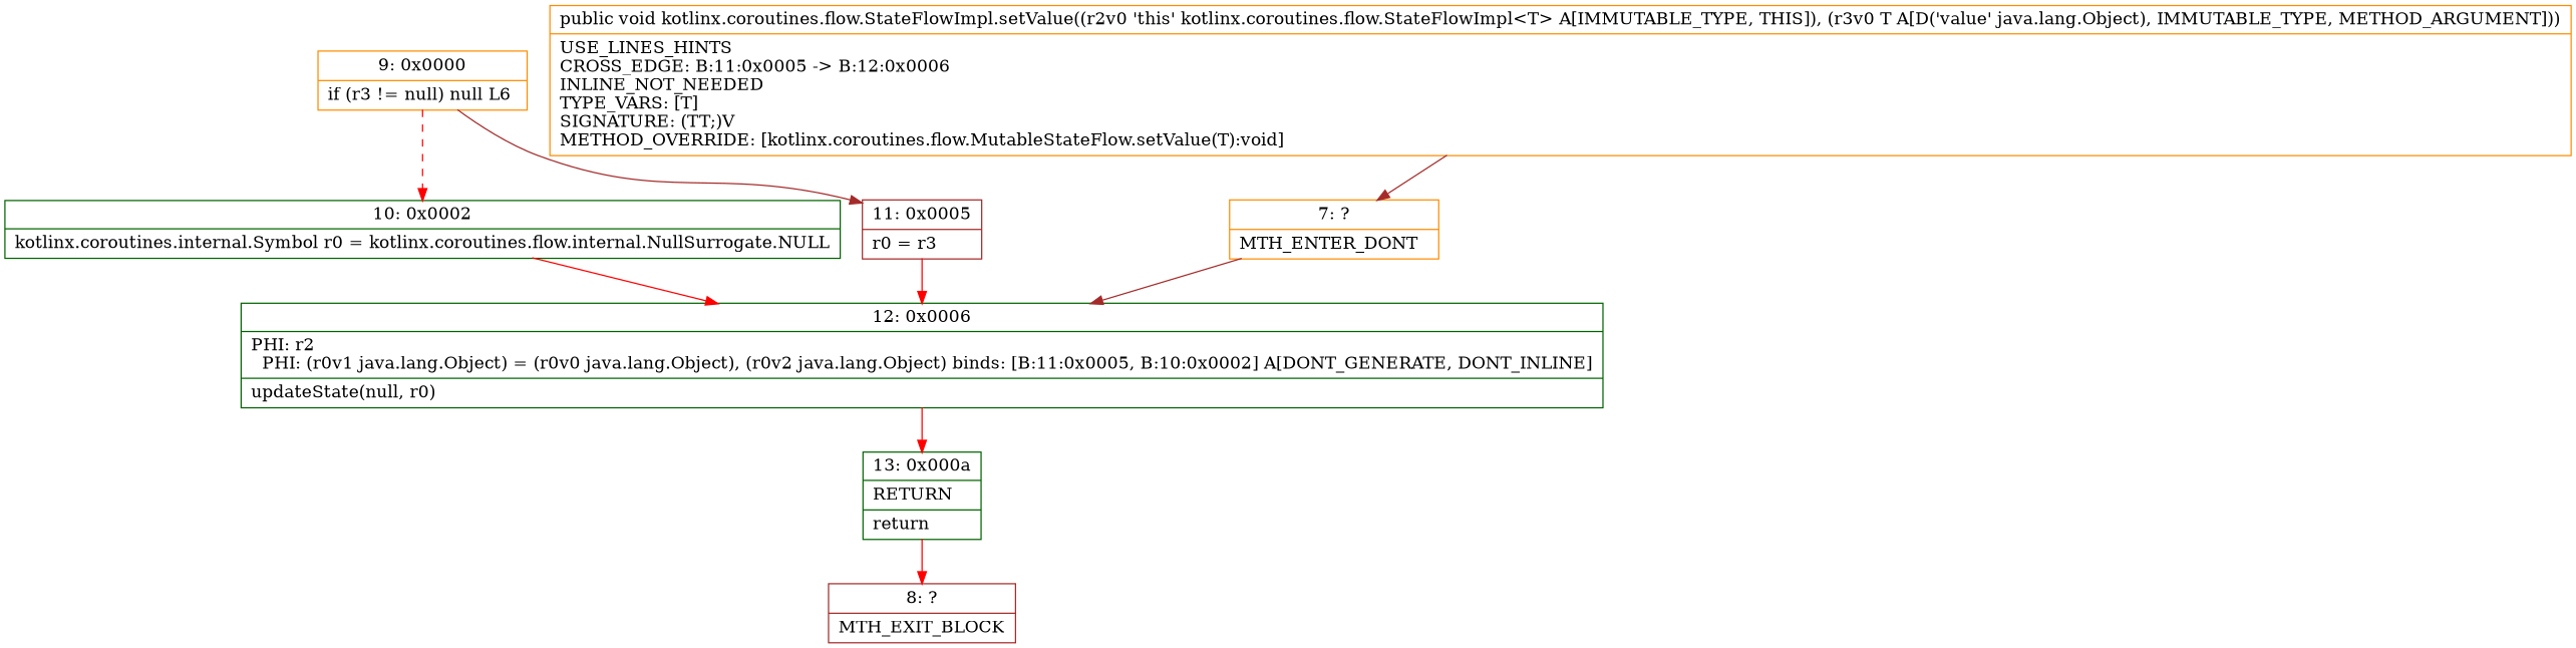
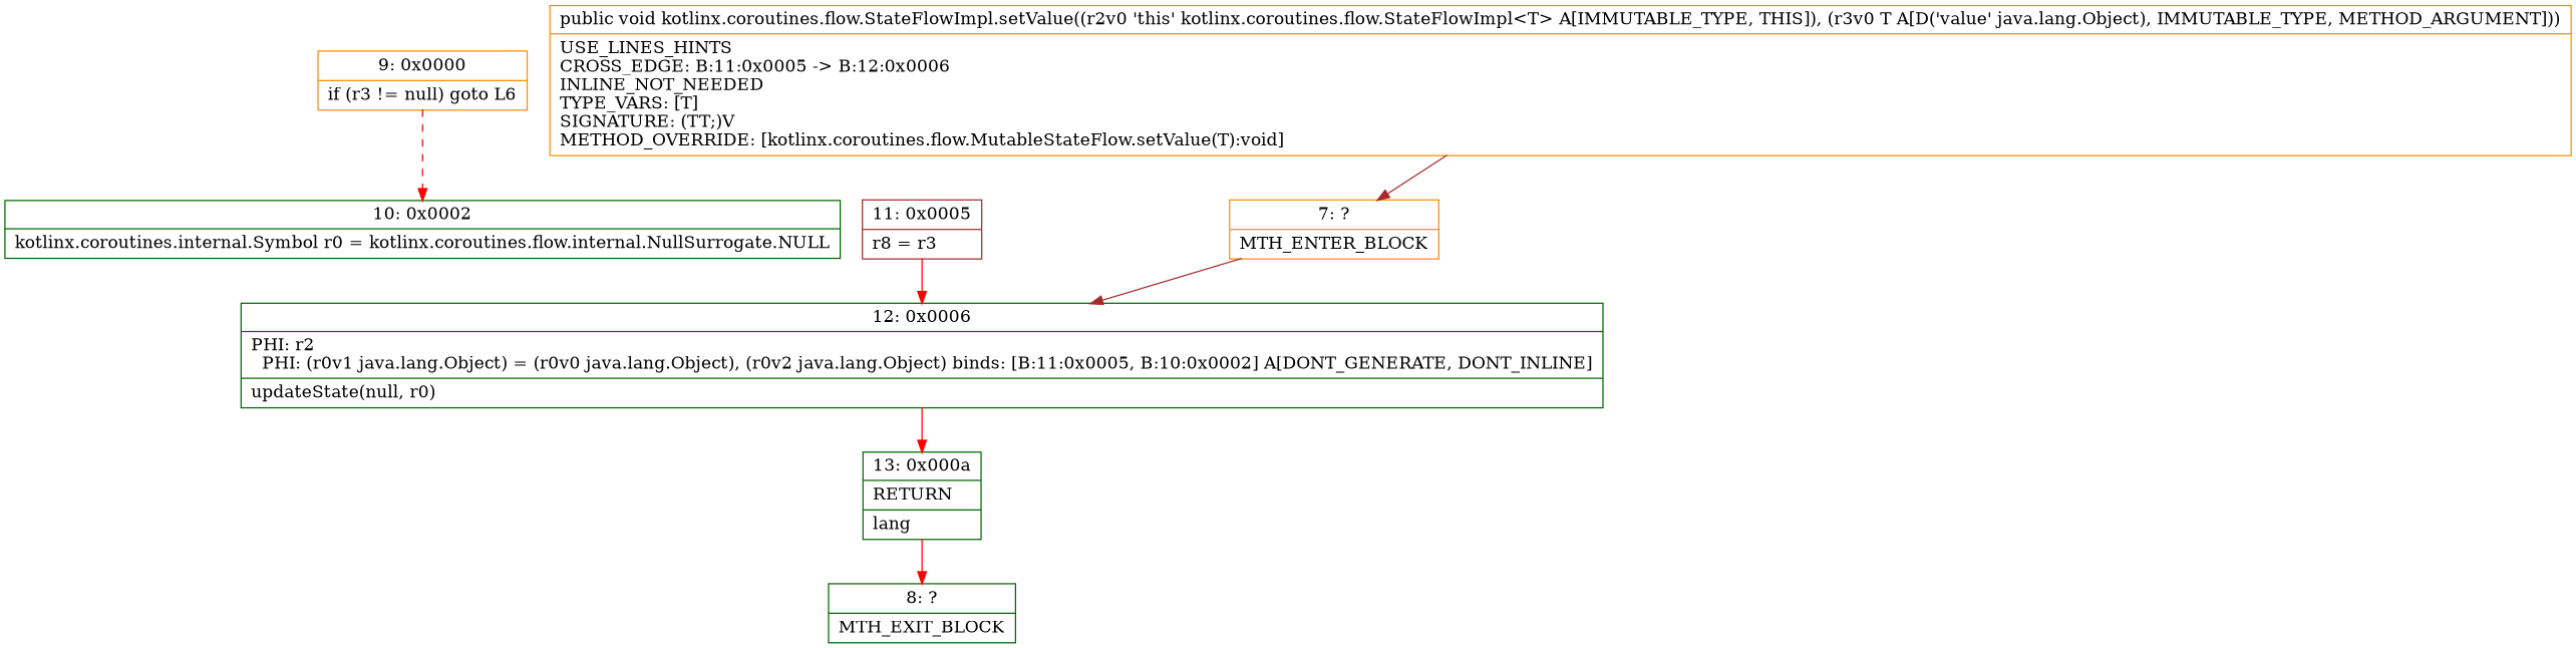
  digraph {
    node [color=darkorange shape=record]
    edge [color=red]
-   n1 [label="{7\:\ ?|MTH_ENTER_DONT\l}"]
+   n1 [label="{7\:\ ?|MTH_ENTER_BLOCK\l}"]
    n2 [color=darkgreen label="{12\:\ 0x0006|PHI: r2 \l  PHI: (r0v1 java.lang.Object) = (r0v0 java.lang.Object), (r0v2 java.lang.Object) binds: [B:11:0x0005, B:10:0x0002] A[DONT_GENERATE, DONT_INLINE]\l|updateState(null, r0)\l}"]
-   n3 [label="{9\:\ 0x0000|if (r3 != null) null L6\l}"]
+   n3 [label="{9\:\ 0x0000|if (r3 != null) goto L6\l}"]
    n4 [color=darkgreen label="{10\:\ 0x0002|kotlinx.coroutines.internal.Symbol r0 = kotlinx.coroutines.flow.internal.NullSurrogate.NULL\l}"]
-   n5 [color=brown label="{11\:\ 0x0005|r0 = r3\l}"]
-   n6 [color=darkgreen label="{13\:\ 0x000a|RETURN\l|return\l}"]
-   n7 [color=brown label="{8\:\ ?|MTH_EXIT_BLOCK\l}"]
+   n5 [color=brown label="{11\:\ 0x0005|r8 = r3\l}"]
+   n6 [color=darkgreen label="{13\:\ 0x000a|RETURN\l|lang\l}"]
+   n7 [color=darkgreen label="{8\:\ ?|MTH_EXIT_BLOCK\l}"]
    n8 [label="{public void kotlinx.coroutines.flow.StateFlowImpl.setValue((r2v0 'this' kotlinx.coroutines.flow.StateFlowImpl\<T\> A[IMMUTABLE_TYPE, THIS]), (r3v0 T A[D('value' java.lang.Object), IMMUTABLE_TYPE, METHOD_ARGUMENT]))  | USE_LINES_HINTS\lCROSS_EDGE: B:11:0x0005 \-\> B:12:0x0006\lINLINE_NOT_NEEDED\lTYPE_VARS: [T]\lSIGNATURE: (TT;)V\lMETHOD_OVERRIDE: [kotlinx.coroutines.flow.MutableStateFlow.setValue(T):void]\l}"]
    n1 -> n2 [color=brown]
    n2 -> n6
    n3 -> n4 [style=dashed]
-   n3 -> n5 [color=brown]
-   n4 -> n2
    n5 -> n2
    n6 -> n7
    n8 -> n1 [color=brown]
  }
